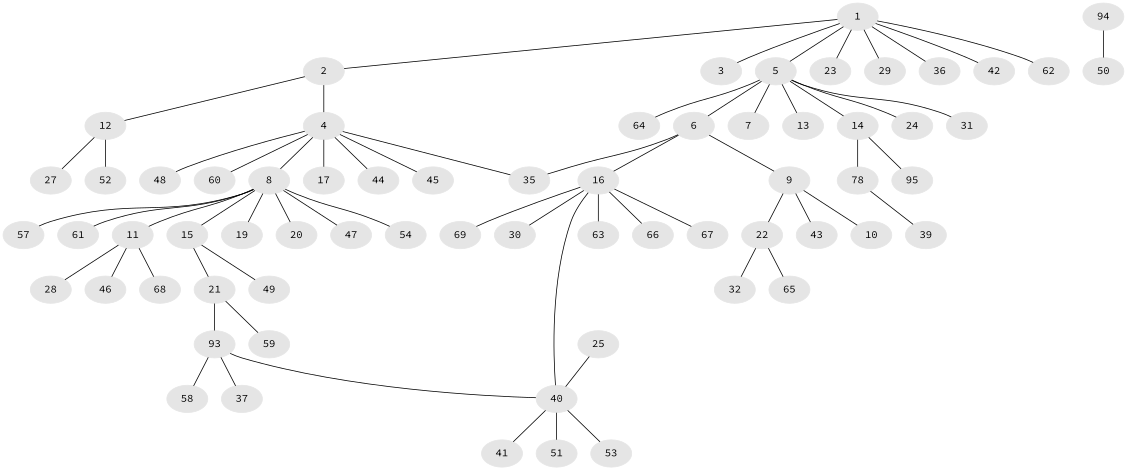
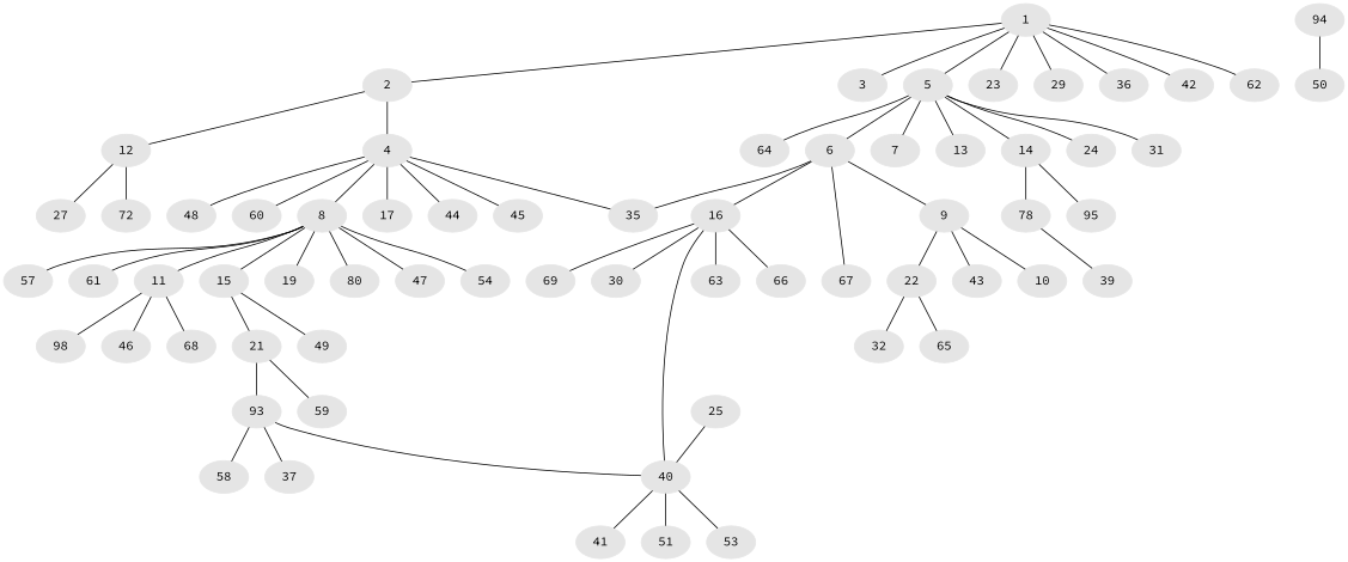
  graph {
    fontname="Source Code Pro"
    node [color=gray90 fontname="Source Code Pro" style=filled]
    edge [fontname="Source Code Pro"]
    1
    2
    3
    5
    23
    29
    36
    42
    62
    4
    12
    6
    7
    13
    14
    24
    31
    64
    8
    17
    35
    44
    45
    48
    60
    27
-   52
+   52 [label=72]
    11
    15
    19
-   20
+   20 [label=80]
    47
    54
    57
    61
    9
    16
    n38 [label=78]
    n39 [label=95]
    10
    22
    43
    30
    40
    63
    66
    67
    69
-   28
+   28 [label=98]
    46
    68
    21
    49
    32
    65
    39
    n57 [label=93]
    59
    41
    51
    53
    25
    n63 [label=94]
    50
    37
    58
    1 -- 2
    1 -- 3
    1 -- 5
    1 -- 23
    1 -- 29
    1 -- 36
    1 -- 42
    1 -- 62
    2 -- 4
    2 -- 12
    5 -- 6
    5 -- 7
    5 -- 13
    5 -- 14
    5 -- 24
    5 -- 31
    5 -- 64
    4 -- 8
    4 -- 17
    4 -- 35
    4 -- 44
    4 -- 45
    4 -- 48
    4 -- 60
    12 -- 27
    12 -- 52
    6 -- 35
    6 -- 9
    6 -- 16
    14 -- n38
    14 -- n39
    8 -- 11
    8 -- 15
    8 -- 19
    8 -- 20
    8 -- 47
    8 -- 54
    8 -- 57
    8 -- 61
    11 -- 28
    11 -- 46
    11 -- 68
    15 -- 21
    15 -- 49
    9 -- 10
    9 -- 22
    9 -- 43
    16 -- 30
    16 -- 40
    16 -- 63
    16 -- 66
-   16 -- 67
+   6 -- 67
    16 -- 69
    n38 -- 39
    22 -- 32
    22 -- 65
    40 -- 41
    40 -- 51
    40 -- 53
    21 -- n57
    21 -- 59
    n57 -- 40
    n57 -- 37
    n57 -- 58
    25 -- 40
    n63 -- 50
  }
